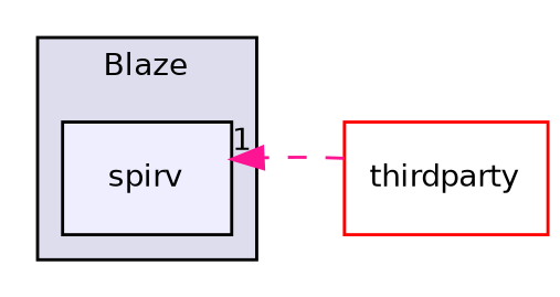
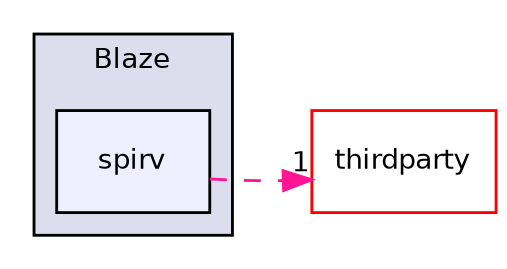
  digraph {
    compound=true
    rankdir=LR
    node [fontname=Helvetica fontsize=10 shape=box style=filled]
    n1 [fillcolor="#eeeeff" label=spirv pencolor=black]
    n2 [color=red fillcolor=white label=thirdparty]
    subgraph cluster_1 {
      bgcolor="#ddddee"
      fontname=Helvetica
      fontsize=10
      label=Blaze
      pencolor=black
      n1
    }
-   n2 -> n1 [headlabel=1 labeldistance=1.5 labelfontname=Helvetica labelfontsize=10 color=deeppink style=dashed]
+   n1 -> n2 [headlabel=1 labeldistance=1.5 labelfontname=Helvetica labelfontsize=10 color=deeppink style=dashed]
  }
